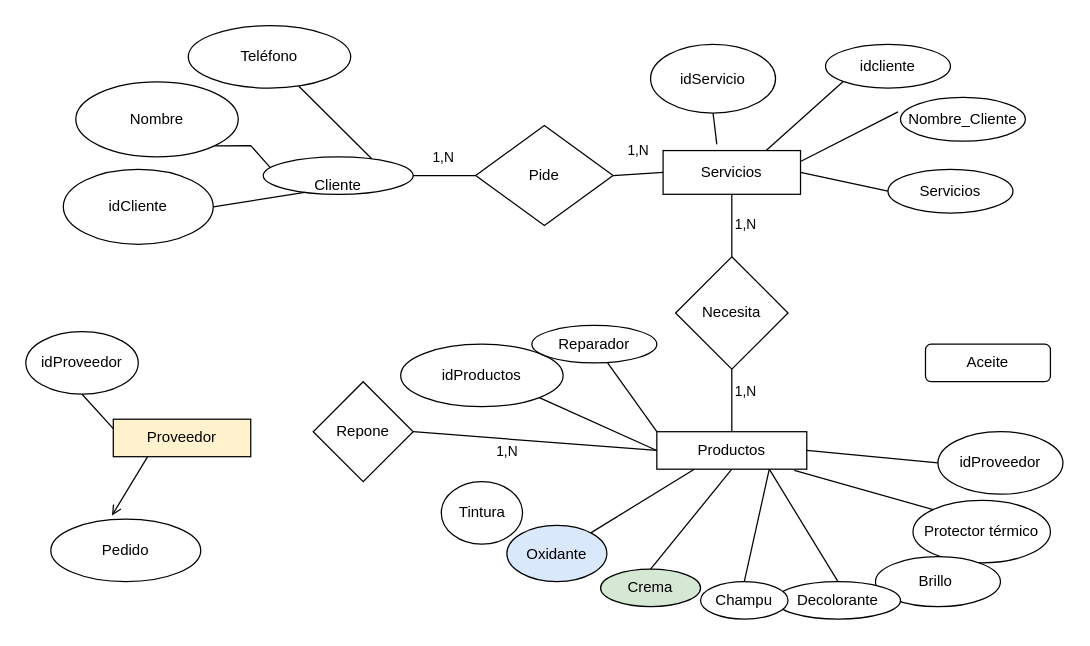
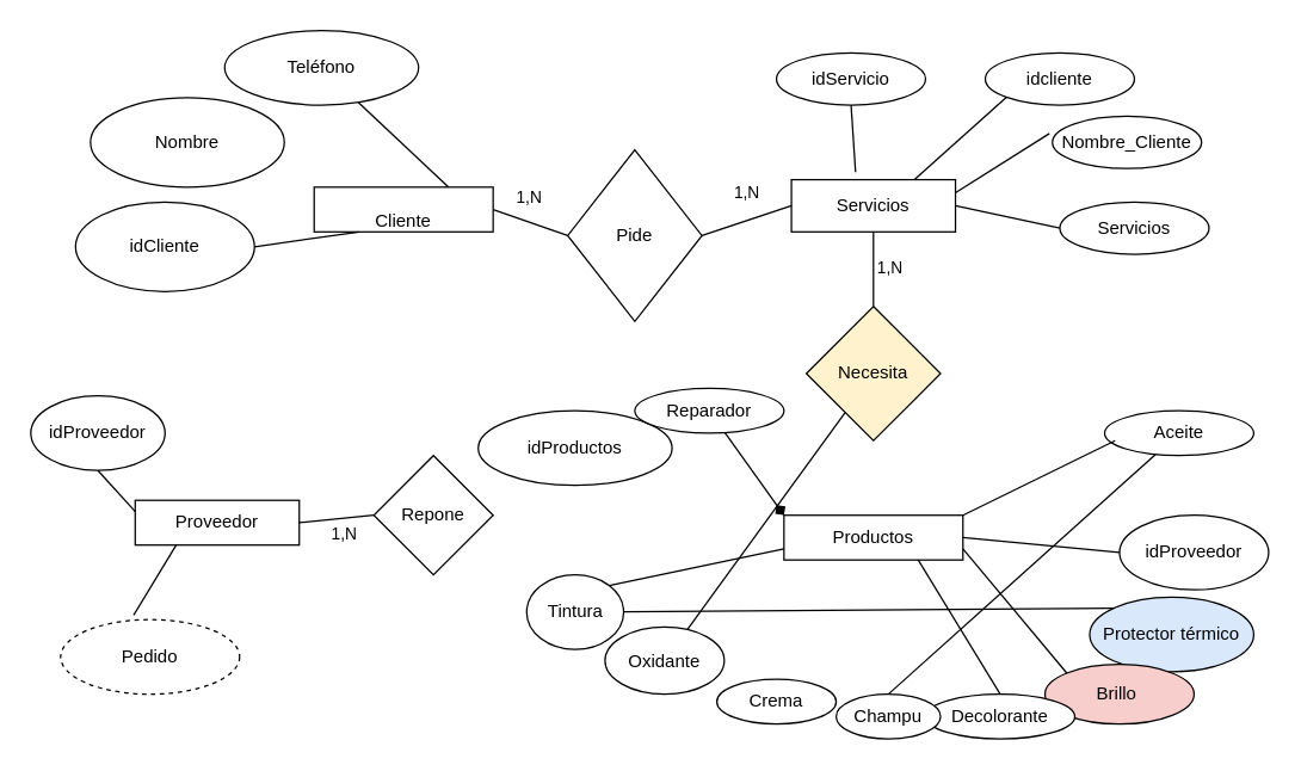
  <mxCell id="0" />
  <mxCell id="1" parent="0" />
- <mxCell id="2" value="&lt;div&gt;&lt;br&gt;&lt;/div&gt;Cliente" style="ellipse;whiteSpace=wrap;html=1;" parent="1" vertex="1"><mxGeometry x="210" y="125" width="120" height="30" as="geometry" /></mxCell>
+ <mxCell id="2" value="&lt;div&gt;&lt;br&gt;&lt;/div&gt;Cliente" style="rounded=0;whiteSpace=wrap;html=1;" parent="1" vertex="1"><mxGeometry x="210" y="125" width="120" height="30" as="geometry" /></mxCell>
  <mxCell id="3" value="Teléfono" style="ellipse;whiteSpace=wrap;html=1;" parent="1" vertex="1"><mxGeometry x="150" y="20" width="130" height="50" as="geometry" /></mxCell>
  <mxCell id="4" value="Nombre" style="ellipse;whiteSpace=wrap;html=1;" parent="1" vertex="1"><mxGeometry x="60" y="65" width="130" height="60" as="geometry" /></mxCell>
  <mxCell id="5" value="idCliente" style="ellipse;whiteSpace=wrap;" parent="1" vertex="1"><mxGeometry x="50" y="135" width="120" height="60" as="geometry" /></mxCell>
  <mxCell id="6" value="" style="endArrow=none;html=1;rounded=0;exitX=1;exitY=0.5;exitDx=0;exitDy=0;entryX=0;entryY=0.5;entryDx=0;entryDy=0;" parent="1" source="2" target="8" edge="1"><mxGeometry width="50" height="50" relative="1" as="geometry"><mxPoint x="440" y="155" as="sourcePoint" /><mxPoint x="500" y="135" as="targetPoint" /></mxGeometry></mxCell>
  <mxCell id="7" value="1,N" style="edgeLabel;html=1;align=center;verticalAlign=middle;resizable=0;points=[];" vertex="1" connectable="0" parent="6"><mxGeometry x="-0.2" y="1" relative="1" as="geometry"><mxPoint x="3" y="-14" as="offset" /></mxGeometry></mxCell>
- <mxCell id="8" value="Pide" style="rhombus;whiteSpace=wrap;html=1;" parent="1" vertex="1"><mxGeometry x="380" y="100" width="110" height="80" as="geometry" /></mxCell>
+ <mxCell id="8" value="Pide" style="rhombus;whiteSpace=wrap;html=1;" parent="1" vertex="1"><mxGeometry x="380" y="100" width="90" height="115" as="geometry" /></mxCell>
  <mxCell id="9" value="Servicios" style="rounded=0;whiteSpace=wrap;html=1;" parent="1" vertex="1"><mxGeometry x="530" y="120" width="110" height="35" as="geometry" /></mxCell>
  <mxCell id="10" value="" style="endArrow=none;html=1;rounded=0;exitX=0.25;exitY=1;exitDx=0;exitDy=0;entryX=1;entryY=0.5;entryDx=0;entryDy=0;" parent="1" source="2" target="5" edge="1"><mxGeometry width="50" height="50" relative="1" as="geometry"><mxPoint x="250" y="195" as="sourcePoint" /><mxPoint x="180" y="215" as="targetPoint" /></mxGeometry></mxCell>
- <mxCell id="11" value="" style="endArrow=none;html=1;rounded=0;exitX=0;exitY=0.25;exitDx=0;exitDy=0;entryX=1;entryY=1;entryDx=0;entryDy=0;" parent="1" source="2" target="4" edge="1"><mxGeometry width="50" height="50" relative="1" as="geometry"><mxPoint x="270" y="165" as="sourcePoint" /><mxPoint x="180" y="175" as="targetPoint" /><Array as="points"><mxPoint x="200" y="116" /></Array></mxGeometry></mxCell>
  <mxCell id="12" value="" style="endArrow=none;html=1;rounded=0;exitX=0.75;exitY=0;exitDx=0;exitDy=0;" parent="1" source="2" target="3" edge="1"><mxGeometry width="50" height="50" relative="1" as="geometry"><mxPoint x="319.5" y="95" as="sourcePoint" /><mxPoint x="260.5" y="78" as="targetPoint" /><Array as="points" /></mxGeometry></mxCell>
- <mxCell id="13" value="idServicio" style="ellipse;whiteSpace=wrap;html=1;" parent="1" vertex="1"><mxGeometry x="520" y="35" width="100" height="55" as="geometry" /></mxCell>
+ <mxCell id="13" value="idServicio" style="ellipse;whiteSpace=wrap;html=1;" parent="1" vertex="1"><mxGeometry x="520" y="35" width="100" height="35" as="geometry" /></mxCell>
  <mxCell id="14" value="idcliente" style="ellipse;whiteSpace=wrap;html=1;" parent="1" vertex="1"><mxGeometry x="660" y="35" width="100" height="35" as="geometry" /></mxCell>
- <mxCell id="15" value="Nombre_Cliente" style="ellipse;whiteSpace=wrap;html=1;" parent="1" vertex="1"><mxGeometry x="720" y="77.5" width="100" height="35" as="geometry" /></mxCell>
+ <mxCell id="15" value="Nombre_Cliente" style="ellipse;whiteSpace=wrap;html=1;" parent="1" vertex="1"><mxGeometry x="705" y="77.5" width="100" height="35" as="geometry" /></mxCell>
  <mxCell id="16" value="Servicios" style="ellipse;whiteSpace=wrap;html=1;" parent="1" vertex="1"><mxGeometry x="710" y="135" width="100" height="35" as="geometry" /></mxCell>
  <mxCell id="17" value="" style="endArrow=none;html=1;rounded=0;exitX=1;exitY=0.5;exitDx=0;exitDy=0;entryX=0;entryY=0.5;entryDx=0;entryDy=0;" parent="1" source="8" target="9" edge="1"><mxGeometry width="50" height="50" relative="1" as="geometry"><mxPoint x="490" y="205" as="sourcePoint" /><mxPoint x="540" y="155" as="targetPoint" /></mxGeometry></mxCell>
  <mxCell id="18" value="1,N" style="edgeLabel;html=1;align=center;verticalAlign=middle;resizable=0;points=[];" vertex="1" connectable="0" parent="17"><mxGeometry x="-0.057" y="-2" relative="1" as="geometry"><mxPoint y="-21" as="offset" /></mxGeometry></mxCell>
  <mxCell id="19" value="" style="endArrow=none;html=1;rounded=0;exitX=0.5;exitY=1;exitDx=0;exitDy=0;entryX=0.391;entryY=-0.143;entryDx=0;entryDy=0;entryPerimeter=0;" parent="1" source="13" target="9" edge="1"><mxGeometry width="50" height="50" relative="1" as="geometry"><mxPoint x="490" y="205" as="sourcePoint" /><mxPoint x="540" y="155" as="targetPoint" /></mxGeometry></mxCell>
  <mxCell id="20" value="" style="endArrow=none;html=1;rounded=0;exitX=0;exitY=1;exitDx=0;exitDy=0;entryX=0.75;entryY=0;entryDx=0;entryDy=0;" parent="1" source="14" target="9" edge="1"><mxGeometry width="50" height="50" relative="1" as="geometry"><mxPoint x="580" y="80" as="sourcePoint" /><mxPoint x="583" y="125" as="targetPoint" /></mxGeometry></mxCell>
  <mxCell id="21" value="" style="endArrow=none;html=1;rounded=0;exitX=-0.02;exitY=0.329;exitDx=0;exitDy=0;entryX=1;entryY=0.25;entryDx=0;entryDy=0;exitPerimeter=0;" parent="1" source="15" target="9" edge="1"><mxGeometry width="50" height="50" relative="1" as="geometry"><mxPoint x="684" y="75" as="sourcePoint" /><mxPoint x="623" y="130" as="targetPoint" /></mxGeometry></mxCell>
  <mxCell id="22" value="" style="endArrow=none;html=1;rounded=0;exitX=0;exitY=0.5;exitDx=0;exitDy=0;entryX=1;entryY=0.5;entryDx=0;entryDy=0;" parent="1" source="16" target="9" edge="1"><mxGeometry width="50" height="50" relative="1" as="geometry"><mxPoint x="728" y="99" as="sourcePoint" /><mxPoint x="650" y="139" as="targetPoint" /></mxGeometry></mxCell>
  <mxCell id="23" value="Productos" style="rounded=0;whiteSpace=wrap;html=1;" parent="1" vertex="1"><mxGeometry x="525" y="345" width="120" height="30" as="geometry" /></mxCell>
- <mxCell id="24" value="Necesita" style="rhombus;whiteSpace=wrap;html=1;" parent="1" vertex="1"><mxGeometry x="540" y="205" width="90" height="90" as="geometry" /></mxCell>
+ <mxCell id="24" value="Necesita" style="rhombus;whiteSpace=wrap;html=1;fillColor=#fff2cc;" parent="1" vertex="1"><mxGeometry x="540" y="205" width="90" height="90" as="geometry" /></mxCell>
  <mxCell id="25" value="" style="endArrow=none;html=1;rounded=0;exitX=0.5;exitY=1;exitDx=0;exitDy=0;" parent="1" source="9" edge="1"><mxGeometry width="50" height="50" relative="1" as="geometry"><mxPoint x="530" y="325" as="sourcePoint" /><mxPoint x="585" y="205" as="targetPoint" /></mxGeometry></mxCell>
  <mxCell id="26" value="1,N&lt;div&gt;&lt;br&gt;&lt;/div&gt;" style="edgeLabel;html=1;align=center;verticalAlign=middle;resizable=0;points=[];" vertex="1" connectable="0" parent="25"><mxGeometry x="0.08" relative="1" as="geometry"><mxPoint x="10" y="3" as="offset" /></mxGeometry></mxCell>
- <mxCell id="27" value="" style="endArrow=none;html=1;rounded=0;exitX=0.5;exitY=0;exitDx=0;exitDy=0;entryX=0.5;entryY=1;entryDx=0;entryDy=0;" parent="1" source="23" target="24" edge="1"><mxGeometry width="50" height="50" relative="1" as="geometry"><mxPoint x="530" y="325" as="sourcePoint" /><mxPoint x="580" y="275" as="targetPoint" /></mxGeometry></mxCell>
- <mxCell id="28" value="1,N&lt;div&gt;&lt;br&gt;&lt;/div&gt;" style="edgeLabel;html=1;align=center;verticalAlign=middle;resizable=0;points=[];" vertex="1" connectable="0" parent="27"><mxGeometry x="0.04" y="-1" relative="1" as="geometry"><mxPoint x="9" as="offset" /></mxGeometry></mxCell>
- <mxCell id="29" value="Protector térmico" style="ellipse;whiteSpace=wrap;html=1;" parent="1" vertex="1"><mxGeometry x="730" y="400" width="110" height="50" as="geometry" /></mxCell>
- <mxCell id="30" value="Brillo&amp;nbsp;" style="ellipse;whiteSpace=wrap;html=1;" parent="1" vertex="1"><mxGeometry x="700" y="445" width="100" height="40" as="geometry" /></mxCell>
+ <mxCell id="29" value="Protector térmico" style="ellipse;whiteSpace=wrap;html=1;fillColor=#dae8fc;" parent="1" vertex="1"><mxGeometry x="730" y="400" width="110" height="50" as="geometry" /></mxCell>
+ <mxCell id="30" value="Brillo&amp;nbsp;" style="ellipse;whiteSpace=wrap;html=1;fillColor=#f8cecc;" parent="1" vertex="1"><mxGeometry x="700" y="445" width="100" height="40" as="geometry" /></mxCell>
  <mxCell id="31" value="Decolorante" style="ellipse;whiteSpace=wrap;html=1;" parent="1" vertex="1"><mxGeometry x="620" y="465" width="100" height="30" as="geometry" /></mxCell>
  <mxCell id="32" value="Champu" style="ellipse;whiteSpace=wrap;html=1;" parent="1" vertex="1"><mxGeometry x="560" y="465" width="70" height="30" as="geometry" /></mxCell>
- <mxCell id="33" value="Crema" style="ellipse;whiteSpace=wrap;html=1;fillColor=#d5e8d4;" parent="1" vertex="1"><mxGeometry x="480" y="455" width="80" height="30" as="geometry" /></mxCell>
- <mxCell id="34" value="Oxidante" style="ellipse;whiteSpace=wrap;html=1;fillColor=#dae8fc;" parent="1" vertex="1"><mxGeometry x="405" y="420" width="80" height="45" as="geometry" /></mxCell>
+ <mxCell id="33" value="Crema" style="ellipse;whiteSpace=wrap;html=1;" parent="1" vertex="1"><mxGeometry x="480" y="455" width="80" height="30" as="geometry" /></mxCell>
+ <mxCell id="34" value="Oxidante" style="ellipse;whiteSpace=wrap;html=1;" parent="1" vertex="1"><mxGeometry x="405" y="420" width="80" height="45" as="geometry" /></mxCell>
  <mxCell id="35" value="Tintura" style="ellipse;whiteSpace=wrap;html=1;" parent="1" vertex="1"><mxGeometry x="352.5" y="385" width="65" height="50" as="geometry" /></mxCell>
  <mxCell id="36" value="idProductos" style="ellipse;whiteSpace=wrap;html=1;" parent="1" vertex="1"><mxGeometry x="320" y="275" width="130" height="50" as="geometry" /></mxCell>
- <mxCell id="37" value="Aceite" style="whiteSpace=wrap;html=1;rounded=1;" vertex="1" parent="1"><mxGeometry x="740" y="275" width="100" height="30" as="geometry" /></mxCell>
+ <mxCell id="37" value="Aceite" style="ellipse;whiteSpace=wrap;html=1;" vertex="1" parent="1"><mxGeometry x="740" y="275" width="100" height="30" as="geometry" /></mxCell>
  <mxCell id="38" value="Reparador" style="ellipse;whiteSpace=wrap;html=1;" vertex="1" parent="1"><mxGeometry x="425" y="260" width="100" height="30" as="geometry" /></mxCell>
  <mxCell id="39" value="idProveedor" style="ellipse;whiteSpace=wrap;html=1;" vertex="1" parent="1"><mxGeometry x="750" y="345" width="100" height="50" as="geometry" /></mxCell>
- <mxCell id="40" value="" style="endArrow=none;html=1;rounded=0;exitX=1;exitY=1;exitDx=0;exitDy=0;entryX=0;entryY=0.5;entryDx=0;entryDy=0;" edge="1" parent="1" source="36" target="23"><mxGeometry width="50" height="50" relative="1" as="geometry"><mxPoint x="470" y="385" as="sourcePoint" /><mxPoint x="520" y="335" as="targetPoint" /></mxGeometry></mxCell>
- <mxCell id="41" value="" style="endArrow=none;html=1;rounded=0;entryX=0;entryY=0;entryDx=0;entryDy=0;" edge="1" parent="1" source="38" target="23"><mxGeometry width="50" height="50" relative="1" as="geometry"><mxPoint x="520" y="345" as="sourcePoint" /><mxPoint x="570" y="295" as="targetPoint" /></mxGeometry></mxCell>
+ <mxCell id="41" value="" style="endArrow=diamond;html=1;rounded=0;entryX=0;entryY=0;entryDx=0;entryDy=0;" edge="1" parent="1" source="38" target="23"><mxGeometry width="50" height="50" relative="1" as="geometry"><mxPoint x="520" y="345" as="sourcePoint" /><mxPoint x="570" y="295" as="targetPoint" /></mxGeometry></mxCell>
+ <mxCell id="42" value="" style="endArrow=none;html=1;rounded=0;exitX=1;exitY=0;exitDx=0;exitDy=0;entryX=0.07;entryY=0.667;entryDx=0;entryDy=0;entryPerimeter=0;" edge="1" parent="1" source="23" target="37"><mxGeometry width="50" height="50" relative="1" as="geometry"><mxPoint x="470" y="385" as="sourcePoint" /><mxPoint x="520" y="335" as="targetPoint" /></mxGeometry></mxCell>
  <mxCell id="43" value="" style="endArrow=none;html=1;rounded=0;exitX=0;exitY=0.5;exitDx=0;exitDy=0;entryX=1;entryY=0.5;entryDx=0;entryDy=0;" edge="1" parent="1" source="39" target="23"><mxGeometry width="50" height="50" relative="1" as="geometry"><mxPoint x="740" y="370" as="sourcePoint" /><mxPoint x="520" y="335" as="targetPoint" /></mxGeometry></mxCell>
- <mxCell id="44" value="" style="endArrow=none;html=1;rounded=0;exitX=0;exitY=0;exitDx=0;exitDy=0;entryX=0.917;entryY=1.033;entryDx=0;entryDy=0;entryPerimeter=0;" edge="1" parent="1" source="29" target="23"><mxGeometry width="50" height="50" relative="1" as="geometry"><mxPoint x="470" y="385" as="sourcePoint" /><mxPoint x="520" y="335" as="targetPoint" /></mxGeometry></mxCell>
+ <mxCell id="44" value="" style="endArrow=none;html=1;rounded=0;exitX=0;exitY=0;exitDx=0;exitDy=0;" edge="1" parent="1" source="29" target="35"><mxGeometry width="50" height="50" relative="1" as="geometry"><mxPoint x="470" y="385" as="sourcePoint" /><mxPoint x="520" y="335" as="targetPoint" /></mxGeometry></mxCell>
+ <mxCell id="45" value="" style="endArrow=none;html=1;rounded=0;exitX=0;exitY=0;exitDx=0;exitDy=0;entryX=1;entryY=0.75;entryDx=0;entryDy=0;" edge="1" parent="1" source="30" target="23"><mxGeometry width="50" height="50" relative="1" as="geometry"><mxPoint x="470" y="385" as="sourcePoint" /><mxPoint x="520" y="335" as="targetPoint" /></mxGeometry></mxCell>
  <mxCell id="46" value="" style="endArrow=none;html=1;rounded=0;exitX=0.5;exitY=0;exitDx=0;exitDy=0;entryX=0.75;entryY=1;entryDx=0;entryDy=0;" edge="1" parent="1" source="31" target="23"><mxGeometry width="50" height="50" relative="1" as="geometry"><mxPoint x="470" y="385" as="sourcePoint" /><mxPoint x="520" y="335" as="targetPoint" /></mxGeometry></mxCell>
- <mxCell id="47" value="" style="endArrow=none;html=1;rounded=0;exitX=0.5;exitY=0;exitDx=0;exitDy=0;entryX=0.75;entryY=1;entryDx=0;entryDy=0;" edge="1" parent="1" source="32" target="23"><mxGeometry width="50" height="50" relative="1" as="geometry"><mxPoint x="470" y="385" as="sourcePoint" /><mxPoint x="520" y="335" as="targetPoint" /></mxGeometry></mxCell>
- <mxCell id="48" value="" style="endArrow=none;html=1;rounded=0;exitX=0.5;exitY=0;exitDx=0;exitDy=0;entryX=0.5;entryY=1;entryDx=0;entryDy=0;" edge="1" parent="1" source="33" target="23"><mxGeometry width="50" height="50" relative="1" as="geometry"><mxPoint x="470" y="385" as="sourcePoint" /><mxPoint x="520" y="335" as="targetPoint" /></mxGeometry></mxCell>
- <mxCell id="49" value="" style="endArrow=none;html=1;rounded=0;entryX=0.25;entryY=1;entryDx=0;entryDy=0;" edge="1" parent="1" source="34" target="23"><mxGeometry width="50" height="50" relative="1" as="geometry"><mxPoint x="480" y="415" as="sourcePoint" /><mxPoint x="520" y="335" as="targetPoint" /></mxGeometry></mxCell>
- <mxCell id="51" value="Proveedor" style="rounded=0;whiteSpace=wrap;html=1;fillColor=#fff2cc;" vertex="1" parent="1"><mxGeometry x="90" y="335" width="110" height="30" as="geometry" /></mxCell>
+ <mxCell id="47" value="" style="endArrow=none;html=1;rounded=0;exitX=0.5;exitY=0;exitDx=0;exitDy=0;" edge="1" parent="1" source="32" target="37"><mxGeometry width="50" height="50" relative="1" as="geometry"><mxPoint x="470" y="385" as="sourcePoint" /><mxPoint x="520" y="335" as="targetPoint" /></mxGeometry></mxCell>
+ <mxCell id="49" value="" style="endArrow=none;html=1;rounded=0;" edge="1" parent="1" source="34" target="24"><mxGeometry width="50" height="50" relative="1" as="geometry"><mxPoint x="480" y="415" as="sourcePoint" /><mxPoint x="520" y="335" as="targetPoint" /></mxGeometry></mxCell>
+ <mxCell id="50" value="" style="endArrow=none;html=1;rounded=0;exitX=1;exitY=0;exitDx=0;exitDy=0;entryX=0;entryY=0.75;entryDx=0;entryDy=0;" edge="1" parent="1" source="35" target="23"><mxGeometry width="50" height="50" relative="1" as="geometry"><mxPoint x="470" y="385" as="sourcePoint" /><mxPoint x="520" y="335" as="targetPoint" /></mxGeometry></mxCell>
+ <mxCell id="51" value="Proveedor" style="rounded=0;whiteSpace=wrap;html=1;" vertex="1" parent="1"><mxGeometry x="90" y="335" width="110" height="30" as="geometry" /></mxCell>
  <mxCell id="52" value="idProveedor" style="ellipse;whiteSpace=wrap;html=1;" vertex="1" parent="1"><mxGeometry y="265" width="90" height="50" as="geometry" x="20" /></mxCell>
- <mxCell id="53" value="Pedido" style="ellipse;whiteSpace=wrap;html=1;" vertex="1" parent="1"><mxGeometry x="40" y="415" width="120" height="50" as="geometry" /></mxCell>
- <mxCell id="54" value="" style="endArrow=open;html=1;rounded=0;exitX=0.25;exitY=1;exitDx=0;exitDy=0;entryX=0.408;entryY=-0.06;entryDx=0;entryDy=0;entryPerimeter=0;" edge="1" parent="1" source="51" target="53"><mxGeometry width="50" height="50" relative="1" as="geometry"><mxPoint x="240" y="335" as="sourcePoint" /><mxPoint x="100" y="425" as="targetPoint" /></mxGeometry></mxCell>
+ <mxCell id="53" value="Pedido" style="ellipse;whiteSpace=wrap;html=1;dashed=1;" vertex="1" parent="1"><mxGeometry x="40" y="415" width="120" height="50" as="geometry" /></mxCell>
+ <mxCell id="54" value="" style="endArrow=none;html=1;rounded=0;exitX=0.25;exitY=1;exitDx=0;exitDy=0;entryX=0.408;entryY=-0.06;entryDx=0;entryDy=0;entryPerimeter=0;" edge="1" parent="1" source="51" target="53"><mxGeometry width="50" height="50" relative="1" as="geometry"><mxPoint x="240" y="335" as="sourcePoint" /><mxPoint x="100" y="425" as="targetPoint" /></mxGeometry></mxCell>
  <mxCell id="55" value="" style="endArrow=none;html=1;rounded=0;exitX=0;exitY=0.25;exitDx=0;exitDy=0;entryX=0.5;entryY=1;entryDx=0;entryDy=0;" edge="1" parent="1" source="51" target="52"><mxGeometry width="50" height="50" relative="1" as="geometry"><mxPoint x="240" y="335" as="sourcePoint" /><mxPoint x="290" y="285" as="targetPoint" /></mxGeometry></mxCell>
+ <mxCell id="56" value="" style="endArrow=none;html=1;rounded=0;exitX=1;exitY=0.5;exitDx=0;exitDy=0;entryX=0;entryY=0.5;entryDx=0;entryDy=0;" edge="1" parent="1" source="51" target="58"><mxGeometry width="50" height="50" relative="1" as="geometry"><mxPoint x="240" y="335" as="sourcePoint" /><mxPoint x="230" y="355" as="targetPoint" /></mxGeometry></mxCell>
+ <mxCell id="57" value="1,N&lt;div&gt;&lt;br&gt;&lt;/div&gt;" style="edgeLabel;html=1;align=center;verticalAlign=middle;resizable=0;points=[];" vertex="1" connectable="0" parent="56"><mxGeometry x="-0.069" y="3" relative="1" as="geometry"><mxPoint x="7" y="20" as="offset" /></mxGeometry></mxCell>
  <mxCell id="58" value="Repone" style="rhombus;whiteSpace=wrap;html=1;" vertex="1" parent="1"><mxGeometry x="250" y="305" width="80" height="80" as="geometry" /></mxCell>
- <mxCell id="59" value="" style="endArrow=none;html=1;rounded=0;exitX=1;exitY=0.5;exitDx=0;exitDy=0;entryX=0;entryY=0.5;entryDx=0;entryDy=0;" edge="1" parent="1" source="58" target="23"><mxGeometry width="50" height="50" relative="1" as="geometry"><mxPoint x="410" y="345" as="sourcePoint" /><mxPoint x="460" y="295" as="targetPoint" /></mxGeometry></mxCell>
- <mxCell id="60" value="1,N" style="edgeLabel;html=1;align=center;verticalAlign=middle;resizable=0;points=[];" vertex="1" connectable="0" parent="59"><mxGeometry x="-0.18" relative="1" as="geometry"><mxPoint x="-5" y="9" as="offset" /></mxGeometry></mxCell>
